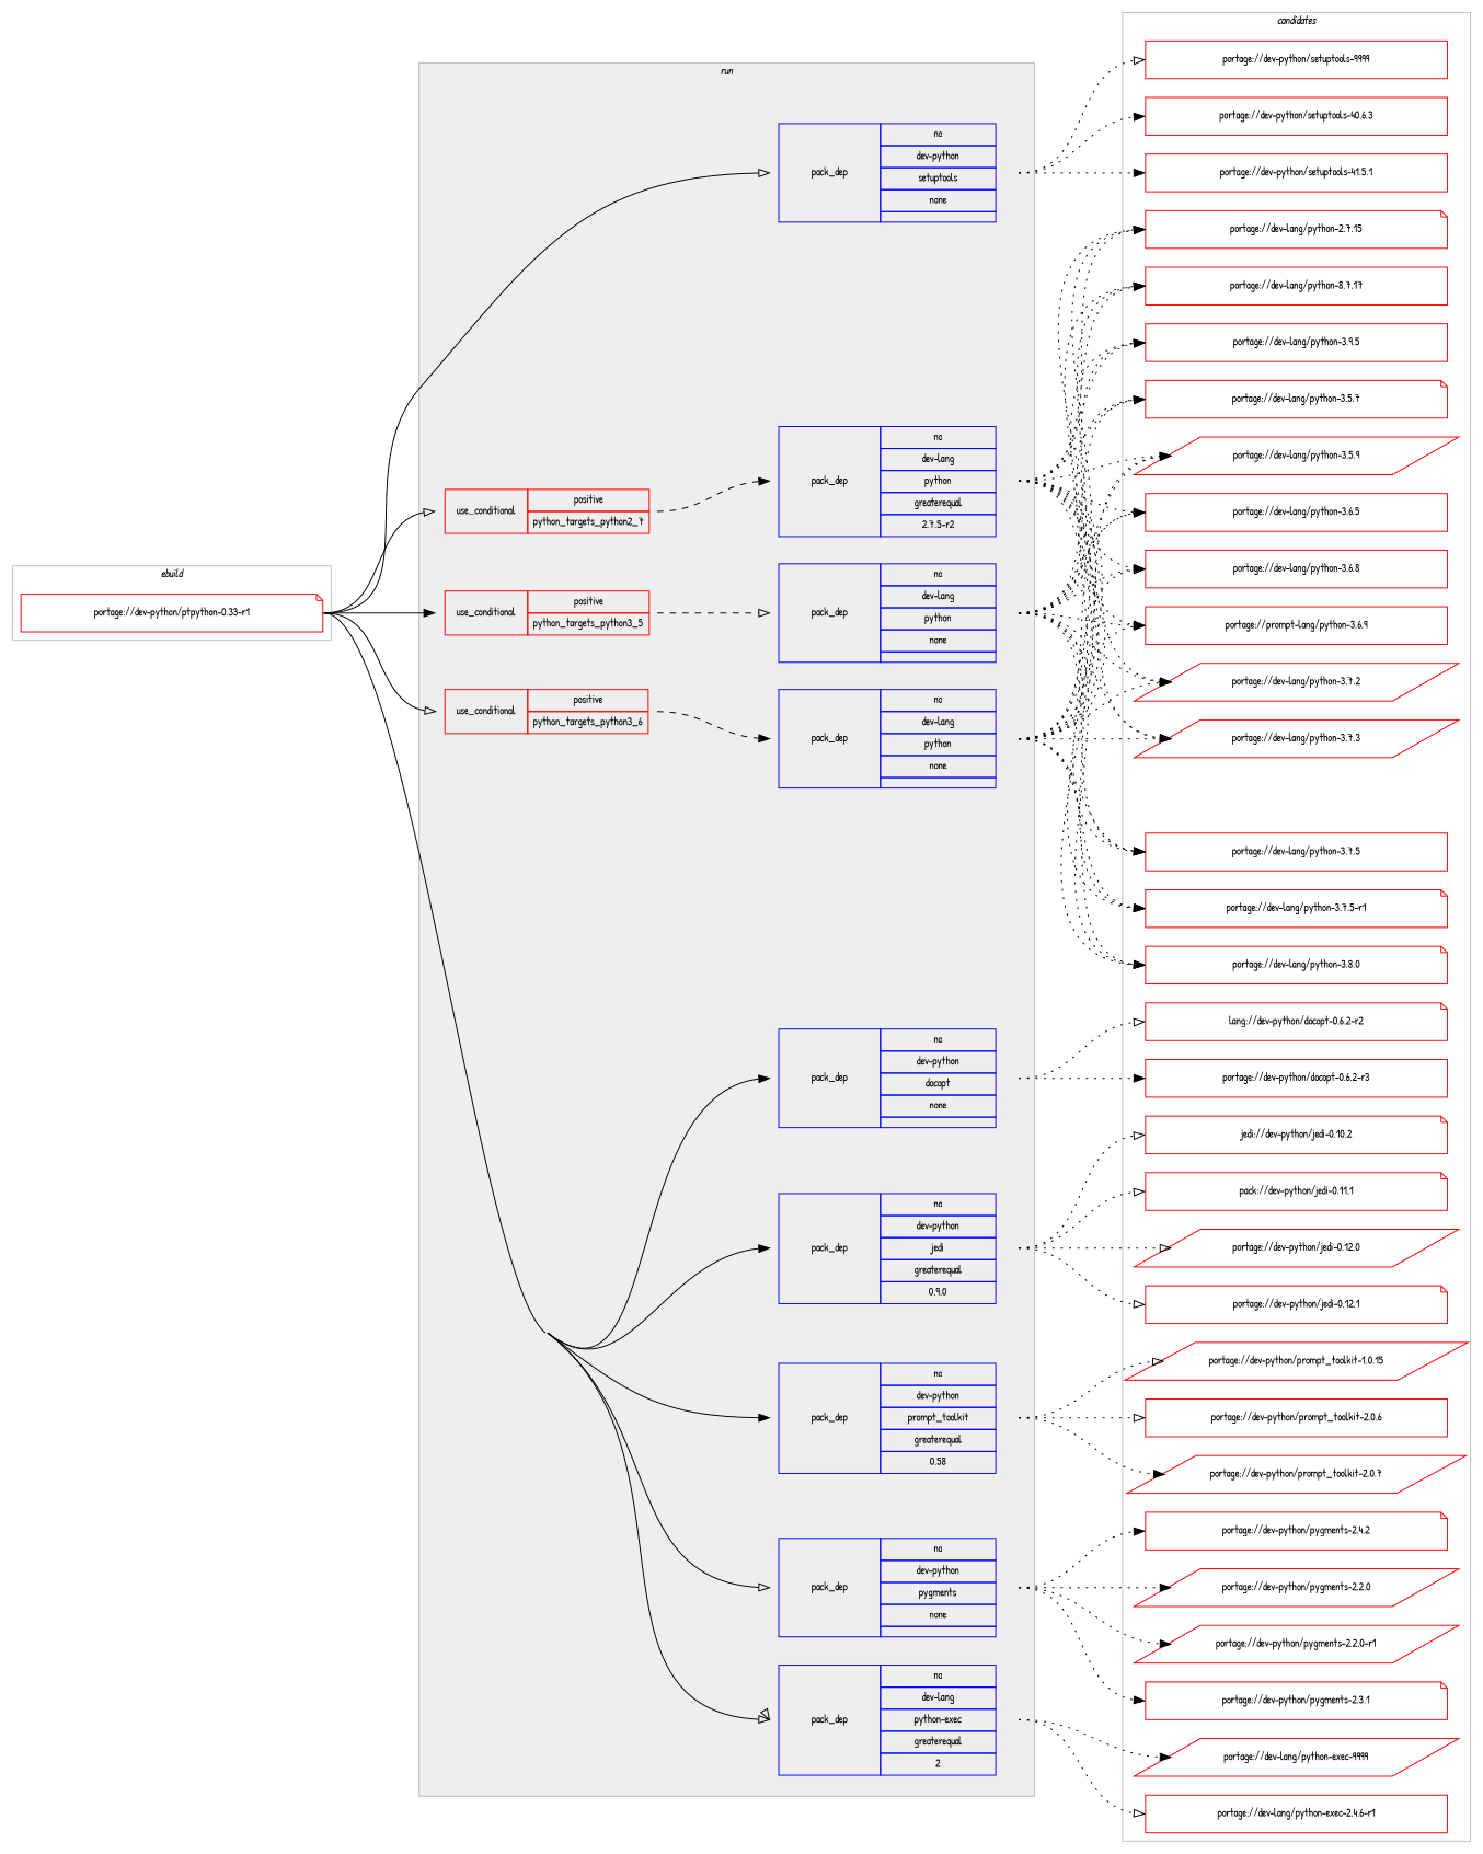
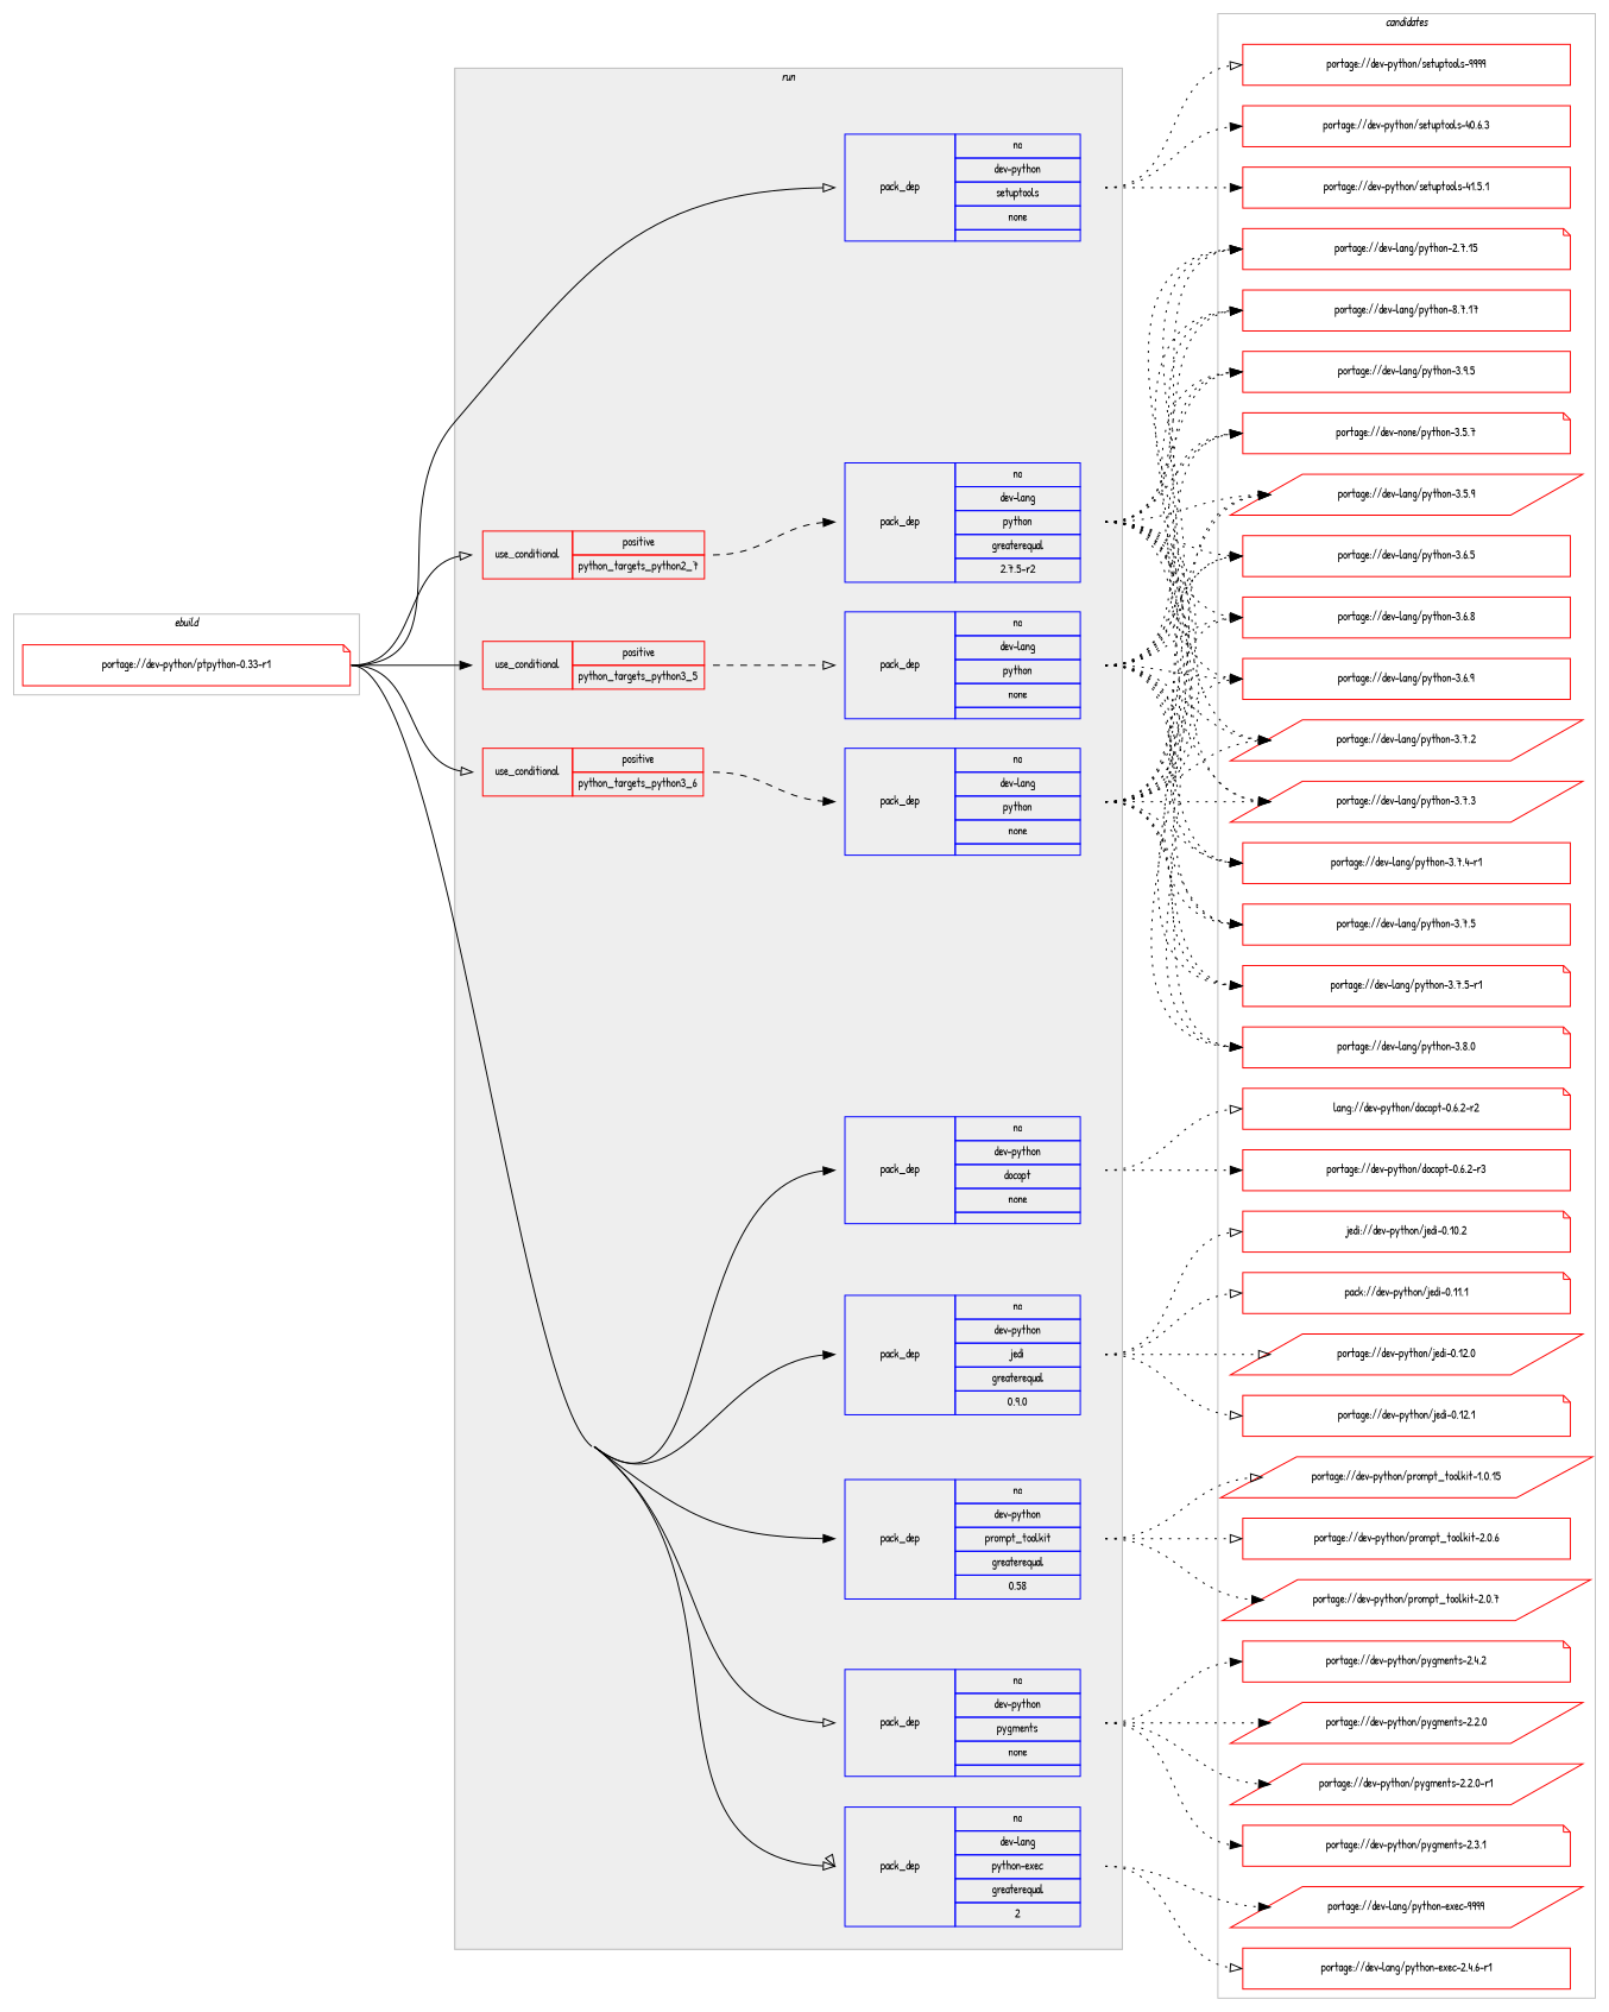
  digraph {
    compound=true
    concentrate=true
    fontname="Patrick Hand"
    fontsize=10
    newrank=true
    rankdir=LR
    ranksep=1.5
    node [color=red fontname="Patrick Hand" fontsize=10 shape=box]
    edge [arrowhead=onormal fontname="Patrick Hand" headport=w style=dotted tailport=e weight=100]
    n1 [label="portage://dev-python/ptpython-0.33-r1" shape=note width=4]
    n2 [color=blue label=<<TABLE BORDER="0" CELLBORDER="1" CELLSPACING="0" CELLPADDING="4" WIDTH="220"><TR><TD ROWSPAN="6" CELLPADDING="30">pack_dep</TD></TR><TR><TD WIDTH="110">no</TD></TR><TR><TD>dev-python</TD></TR><TR><TD>setuptools</TD></TR><TR><TD>none</TD></TR><TR><TD></TD></TR></TABLE>> shape=none]
    n3 [color=blue label=<<TABLE BORDER="0" CELLBORDER="1" CELLSPACING="0" CELLPADDING="4" WIDTH="220"><TR><TD ROWSPAN="6" CELLPADDING="30">pack_dep</TD></TR><TR><TD WIDTH="110">no</TD></TR><TR><TD>dev-lang</TD></TR><TR><TD>python</TD></TR><TR><TD>greaterequal</TD></TR><TR><TD>2.7.5-r2</TD></TR></TABLE>> shape=none]
    n4 [label=<<TABLE BORDER="0" CELLBORDER="1" CELLSPACING="0" CELLPADDING="4"><TR><TD ROWSPAN="3" CELLPADDING="10">use_conditional</TD></TR><TR><TD>positive</TD></TR><TR><TD>python_targets_python2_7</TD></TR></TABLE>> shape=none]
    n5 [color=blue label=<<TABLE BORDER="0" CELLBORDER="1" CELLSPACING="0" CELLPADDING="4" WIDTH="220"><TR><TD ROWSPAN="6" CELLPADDING="30">pack_dep</TD></TR><TR><TD WIDTH="110">no</TD></TR><TR><TD>dev-lang</TD></TR><TR><TD>python</TD></TR><TR><TD>none</TD></TR><TR><TD></TD></TR></TABLE>> shape=none]
    n6 [label=<<TABLE BORDER="0" CELLBORDER="1" CELLSPACING="0" CELLPADDING="4"><TR><TD ROWSPAN="3" CELLPADDING="10">use_conditional</TD></TR><TR><TD>positive</TD></TR><TR><TD>python_targets_python3_5</TD></TR></TABLE>> shape=none]
    n7 [color=blue label=<<TABLE BORDER="0" CELLBORDER="1" CELLSPACING="0" CELLPADDING="4" WIDTH="220"><TR><TD ROWSPAN="6" CELLPADDING="30">pack_dep</TD></TR><TR><TD WIDTH="110">no</TD></TR><TR><TD>dev-lang</TD></TR><TR><TD>python</TD></TR><TR><TD>none</TD></TR><TR><TD></TD></TR></TABLE>> shape=none]
    n8 [label=<<TABLE BORDER="0" CELLBORDER="1" CELLSPACING="0" CELLPADDING="4"><TR><TD ROWSPAN="3" CELLPADDING="10">use_conditional</TD></TR><TR><TD>positive</TD></TR><TR><TD>python_targets_python3_6</TD></TR></TABLE>> shape=none]
    n9 [color=blue label=<<TABLE BORDER="0" CELLBORDER="1" CELLSPACING="0" CELLPADDING="4" WIDTH="220"><TR><TD ROWSPAN="6" CELLPADDING="30">pack_dep</TD></TR><TR><TD WIDTH="110">no</TD></TR><TR><TD>dev-python</TD></TR><TR><TD>pygments</TD></TR><TR><TD>none</TD></TR><TR><TD></TD></TR></TABLE>> shape=none]
    n10 [color=blue label=<<TABLE BORDER="0" CELLBORDER="1" CELLSPACING="0" CELLPADDING="4" WIDTH="220"><TR><TD ROWSPAN="6" CELLPADDING="30">pack_dep</TD></TR><TR><TD WIDTH="110">no</TD></TR><TR><TD>dev-lang</TD></TR><TR><TD>python-exec</TD></TR><TR><TD>greaterequal</TD></TR><TR><TD>2</TD></TR></TABLE>> shape=none]
    n11 [color=blue label=<<TABLE BORDER="0" CELLBORDER="1" CELLSPACING="0" CELLPADDING="4" WIDTH="220"><TR><TD ROWSPAN="6" CELLPADDING="30">pack_dep</TD></TR><TR><TD WIDTH="110">no</TD></TR><TR><TD>dev-python</TD></TR><TR><TD>docopt</TD></TR><TR><TD>none</TD></TR><TR><TD></TD></TR></TABLE>> shape=none]
    n12 [color=blue label=<<TABLE BORDER="0" CELLBORDER="1" CELLSPACING="0" CELLPADDING="4" WIDTH="220"><TR><TD ROWSPAN="6" CELLPADDING="30">pack_dep</TD></TR><TR><TD WIDTH="110">no</TD></TR><TR><TD>dev-python</TD></TR><TR><TD>jedi</TD></TR><TR><TD>greaterequal</TD></TR><TR><TD>0.9.0</TD></TR></TABLE>> shape=none]
    n13 [color=blue label=<<TABLE BORDER="0" CELLBORDER="1" CELLSPACING="0" CELLPADDING="4" WIDTH="220"><TR><TD ROWSPAN="6" CELLPADDING="30">pack_dep</TD></TR><TR><TD WIDTH="110">no</TD></TR><TR><TD>dev-python</TD></TR><TR><TD>prompt_toolkit</TD></TR><TR><TD>greaterequal</TD></TR><TR><TD>0.58</TD></TR></TABLE>> shape=none]
    n14 [label="portage://dev-python/setuptools-40.6.3" width=4]
    n15 [label="portage://dev-python/setuptools-41.5.1" width=4]
    n16 [label="portage://dev-python/setuptools-9999" width=4]
    n17 [label="portage://dev-lang/python-2.7.15" shape=note width=4]
    n18 [label="portage://dev-lang/python-8.7.17" width=4]
    n19 [label="portage://dev-lang/python-3.9.5" width=4]
-   n20 [label="portage://dev-lang/python-3.5.7" shape=note width=4]
+   n20 [label="portage://dev-none/python-3.5.7" shape=note width=4]
    n21 [label="portage://dev-lang/python-3.5.9" shape=parallelogram width=4]
    n22 [label="portage://dev-lang/python-3.6.5" width=4]
    n23 [label="portage://dev-lang/python-3.6.8" width=4]
-   n24 [label="portage://prompt-lang/python-3.6.9" width=4]
+   n24 [label="portage://dev-lang/python-3.6.9" width=4]
    n25 [label="portage://dev-lang/python-3.7.2" shape=parallelogram width=4]
    n26 [label="portage://dev-lang/python-3.7.3" shape=parallelogram width=4]
+   n27 [label="portage://dev-lang/python-3.7.4-r1" width=4]
    n28 [label="portage://dev-lang/python-3.7.5" width=4]
    n29 [label="portage://dev-lang/python-3.7.5-r1" shape=note width=4]
    n30 [label="portage://dev-lang/python-3.8.0" shape=note width=4]
    n31 [label="portage://dev-lang/python-exec-2.4.6-r1" width=4]
    n32 [label="portage://dev-lang/python-exec-9999" shape=parallelogram width=4]
    n33 [label="lang://dev-python/docopt-0.6.2-r2" shape=note width=4]
    n34 [label="portage://dev-python/docopt-0.6.2-r3" width=4]
    n35 [label="jedi://dev-python/jedi-0.10.2" shape=note width=4]
    n36 [label="pack://dev-python/jedi-0.11.1" shape=note width=4]
    n37 [label="portage://dev-python/jedi-0.12.0" shape=parallelogram width=4]
    n38 [label="portage://dev-python/jedi-0.12.1" shape=note width=4]
    n39 [label="portage://dev-python/prompt_toolkit-1.0.15" shape=parallelogram width=4]
    n40 [label="portage://dev-python/prompt_toolkit-2.0.6" width=4]
    n41 [label="portage://dev-python/prompt_toolkit-2.0.7" shape=parallelogram width=4]
    n42 [label="portage://dev-python/pygments-2.2.0" shape=parallelogram width=4]
    n43 [label="portage://dev-python/pygments-2.2.0-r1" shape=parallelogram width=4]
    n44 [label="portage://dev-python/pygments-2.3.1" shape=note width=4]
    n45 [label="portage://dev-python/pygments-2.4.2" shape=note width=4]
    subgraph cluster_1 {
      color=gray
      label=<<i>ebuild</i>>
      rank=same
      n1
    }
    subgraph cluster_2 {
      color=gray
      label=<<i>dependencies</i>>
      subgraph cluster_3 {
        color=gray
        fillcolor="#eeeeee"
        label=<<i>compile</i>>
        style=filled
        subgraph sub_4 {
          color=gray
          fillcolor="#eeeeee"
          label=<<i>compile</i>>
          style=filled
          n2
        }
      }
      subgraph cluster_5 {
        color=gray
        fillcolor="#eeeeee"
        label=<<i>compile and run</i>>
        style=filled
        subgraph sub_6 {
          color=gray
          fillcolor="#eeeeee"
          label=<<i>compile and run</i>>
          style=filled
          n4
          subgraph sub_7 {
            color=gray
            fillcolor="#eeeeee"
            label=<<i>compile and run</i>>
            style=filled
            n3
          }
        }
        subgraph sub_8 {
          color=gray
          fillcolor="#eeeeee"
          label=<<i>compile and run</i>>
          style=filled
          n6
          subgraph sub_9 {
            color=gray
            fillcolor="#eeeeee"
            label=<<i>compile and run</i>>
            style=filled
            n5
          }
        }
        subgraph sub_10 {
          color=gray
          fillcolor="#eeeeee"
          label=<<i>compile and run</i>>
          style=filled
          n8
          subgraph sub_11 {
            color=gray
            fillcolor="#eeeeee"
            label=<<i>compile and run</i>>
            style=filled
            n7
          }
        }
        subgraph sub_12 {
          color=gray
          fillcolor="#eeeeee"
          label=<<i>compile and run</i>>
          style=filled
          n9
        }
        subgraph sub_13 {
          color=gray
          fillcolor="#eeeeee"
          label=<<i>compile and run</i>>
          style=filled
          n10
        }
        subgraph sub_14 {
          color=gray
          fillcolor="#eeeeee"
          label=<<i>compile and run</i>>
          style=filled
          n11
        }
        subgraph sub_15 {
          color=gray
          fillcolor="#eeeeee"
          label=<<i>compile and run</i>>
          style=filled
          n12
        }
        subgraph sub_16 {
          color=gray
          fillcolor="#eeeeee"
          label=<<i>compile and run</i>>
          style=filled
          n13
        }
      }
      subgraph cluster_17 {
        color=gray
        fillcolor="#eeeeee"
        label=<<i>run</i>>
        style=filled
      }
    }
    subgraph cluster_18 {
      color=gray
      label=<<i>candidates</i>>
      rank=same
      subgraph sub_19 {
        color=black
        label=<<i>candidates</i>>
        nodesep=1
        rank=same
        n14
        n15
        n16
      }
      subgraph sub_20 {
        color=black
        label=<<i>candidates</i>>
        nodesep=1
        rank=same
        n17
        n18
        n19
        n20
        n21
        n22
        n23
        n24
        n25
        n26
+       n27
        n28
        n29
        n30
      }
      subgraph sub_21 {
        color=black
        label=<<i>candidates</i>>
        nodesep=1
        rank=same
        n17
        n18
        n19
        n20
        n21
        n22
        n23
        n24
        n25
        n26
+       n27
        n28
        n29
        n30
      }
      subgraph sub_22 {
        color=black
        label=<<i>candidates</i>>
        nodesep=1
        rank=same
        n17
        n18
        n19
        n20
        n21
        n22
        n23
        n24
        n25
        n26
+       n27
        n28
        n29
        n30
      }
      subgraph sub_23 {
        color=black
        label=<<i>candidates</i>>
        nodesep=1
        rank=same
        n31
        n32
      }
      subgraph sub_24 {
        color=black
        label=<<i>candidates</i>>
        nodesep=1
        rank=same
        n33
        n34
      }
      subgraph sub_25 {
        color=black
        label=<<i>candidates</i>>
        nodesep=1
        rank=same
        n35
        n36
        n37
        n38
      }
      subgraph sub_26 {
        color=black
        label=<<i>candidates</i>>
        nodesep=1
        rank=same
        n39
        n40
        n41
      }
      subgraph sub_27 {
        color=black
        label=<<i>candidates</i>>
        nodesep=1
        rank=same
        n42
        n43
        n44
        n45
      }
    }
    n1 -> n2 [style=solid weight=20]
    n1 -> n4 [style=solid weight=20]
    n1 -> n6 [arrowhead=normal style=solid weight=20]
    n1 -> n8 [style=solid weight=20]
    n1 -> n9 [style=solid weight=20]
    n1 -> n10 [style=solid weight=20]
    n1 -> n11 [arrowhead=normal style=solid weight=20]
    n1 -> n12 [arrowhead=normal style=solid weight=20]
    n1 -> n13 [arrowhead=normal style=solid weight=20]
    n2 -> n14 [arrowhead=normal]
    n2 -> n15 [arrowhead=normal]
    n2 -> n16
    n3 -> n17 [arrowhead=normal]
    n3 -> n18
    n3 -> n19
    n3 -> n20 [arrowhead=normal]
    n3 -> n21 [arrowhead=normal]
    n3 -> n22
    n3 -> n23 [arrowhead=normal]
    n3 -> n24
    n3 -> n25
    n3 -> n26 [arrowhead=normal]
+   n3 -> n27 [arrowhead=normal]
    n3 -> n28
    n3 -> n29 [arrowhead=normal]
    n3 -> n30
    n4 -> n3 [arrowhead=normal style=dashed weight=20]
    n5 -> n17
    n5 -> n18 [arrowhead=normal]
    n5 -> n19 [arrowhead=normal]
    n5 -> n20
    n5 -> n21 [arrowhead=normal]
    n5 -> n22 [arrowhead=normal]
    n5 -> n23
    n5 -> n24 [arrowhead=normal]
    n5 -> n25 [arrowhead=normal]
    n5 -> n26
+   n5 -> n27
    n5 -> n28 [arrowhead=normal]
    n5 -> n29
    n5 -> n30 [arrowhead=normal]
    n6 -> n5 [style=dashed weight=20]
    n7 -> n17
    n7 -> n18
    n7 -> n19
    n7 -> n20 [arrowhead=normal]
    n7 -> n21
    n7 -> n22 [arrowhead=normal]
    n7 -> n23
    n7 -> n24
    n7 -> n25 [arrowhead=normal]
    n7 -> n26
+   n7 -> n27
    n7 -> n28 [arrowhead=normal]
    n7 -> n29
    n7 -> n30 [arrowhead=normal]
    n8 -> n7 [arrowhead=normal style=dashed weight=20]
    n9 -> n42 [arrowhead=normal]
    n9 -> n43 [arrowhead=normal]
    n9 -> n44 [arrowhead=normal]
    n9 -> n45 [arrowhead=normal]
    n10 -> n31
    n10 -> n32 [arrowhead=normal]
    n11 -> n33
    n11 -> n34 [arrowhead=normal]
    n12 -> n35
    n12 -> n36
    n12 -> n37
    n12 -> n38
    n13 -> n39
    n13 -> n40
    n13 -> n41 [arrowhead=normal]
  }
